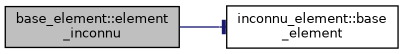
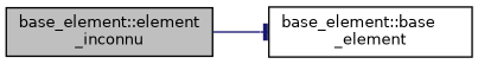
  digraph {
    rankdir=LR
    node [color=black fontname=Helvetica fontsize=10 shape=record style=filled]
    n1 [fillcolor=grey75 fontcolor=black height=0.2 label="base_element::element\l_inconnu" width=0.4]
-   n2 [fillcolor=white height=0.2 label="inconnu_element::base\l_element" width=0.4]
+   n2 [fillcolor=white height=0.2 label="base_element::base\l_element" width=0.4]
    n1 -> n2 [color=midnightblue fontname=Helvetica fontsize=10 labelfontname=Helvetica labelfontsize=10 style=solid arrowhead=tee]
  }
